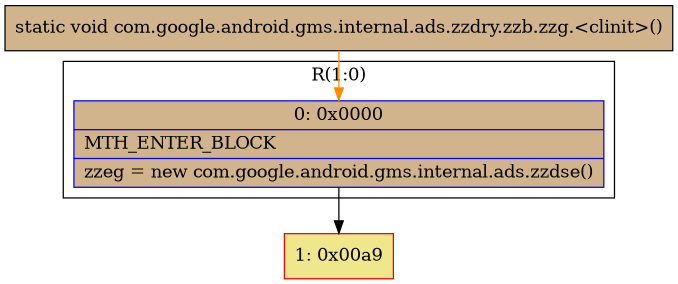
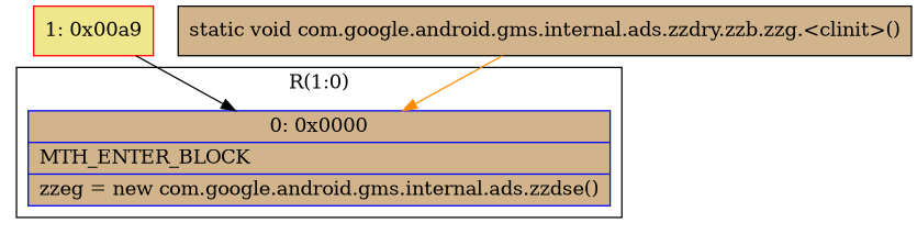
  digraph {
    node [shape=record style=filled fillcolor=tan]
    n1 [color=blue label="{0\:\ 0x0000|MTH_ENTER_BLOCK\l|zzeg = new com.google.android.gms.internal.ads.zzdse()\l}"]
    n2 [color=red label="{1\:\ 0x00a9}" fillcolor=khaki]
    n3 [label="{static void com.google.android.gms.internal.ads.zzdry.zzb.zzg.\<clinit\>() }"]
    subgraph cluster_1 {
      label="R(1:0)"
      n1
    }
-   n1 -> n2 [color=black]
+   n2 -> n1 [color=black]
    n3 -> n1 [color=darkorange]
  }
